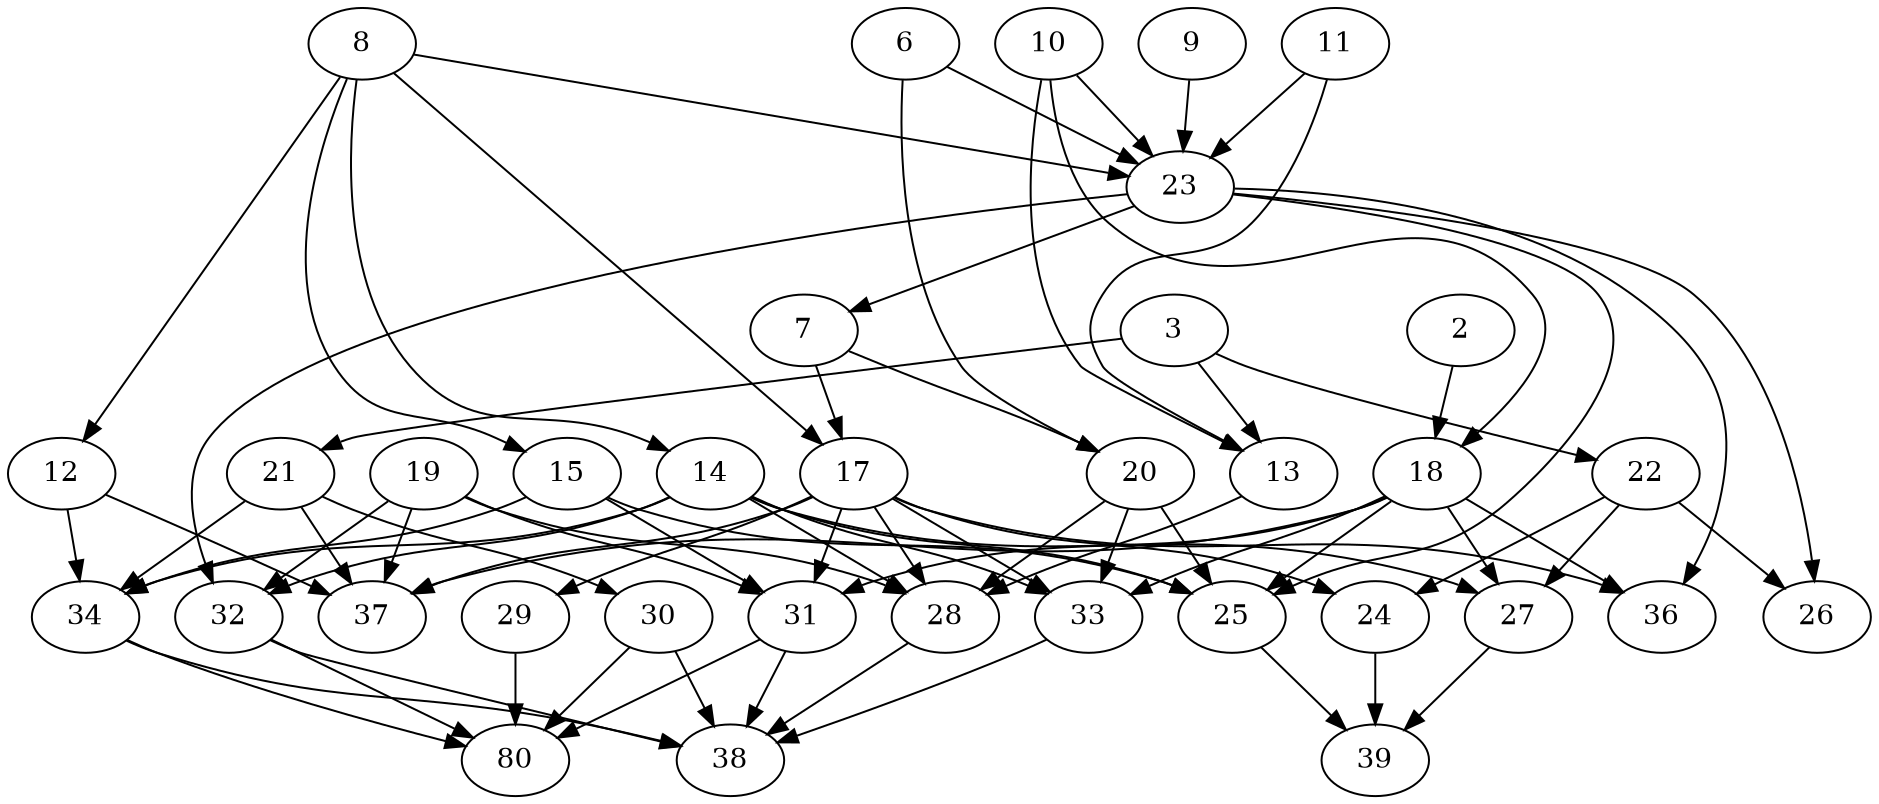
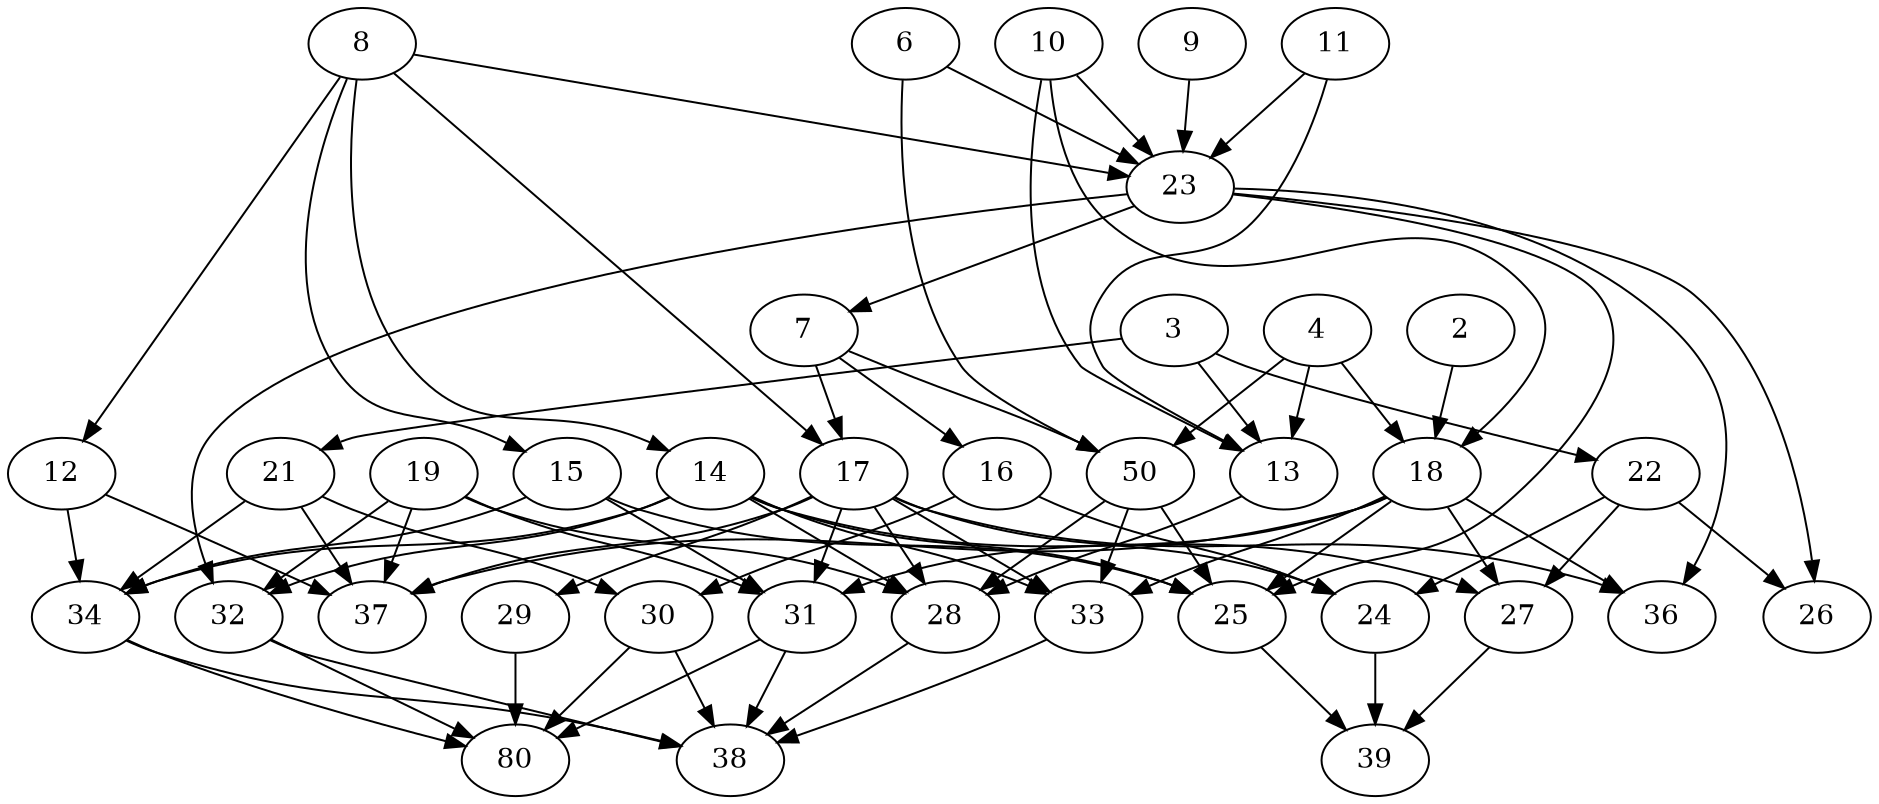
  digraph {
    node [alpha=0.01]
    17 [alpha=0.15 expect_size=39008256]
    37 [alpha=0.03 expect_size=40238080]
    28 [alpha=0.06 expect_size=27978752]
    33 [alpha=0.07 expect_size=8109056]
    31 [alpha=0.05 expect_size=14390272]
    24 [alpha=0.19 expect_size=20193280]
    29 [expect_size=34123776]
    36 [alpha=0.00 expect_size=37501952]
    18 [alpha=0.03 expect_size=46163968]
    25 [expect_size=20448256]
    27 [alpha=0.08 expect_size=38876160]
    19 [expect_size=17940480]
    32 [alpha=0.06 expect_size=41796608]
    38 [alpha=0.03 expect_size=10940416]
    n15 [alpha=0.13 expect_size=26680320 label=80]
    39 [alpha=0.08 expect_size=24614912]
    2 [alpha=0.04 expect_size=35067904]
    3 [alpha=0.13 expect_size=35215360]
    13 [alpha=0.06 expect_size=5705728]
    21 [alpha=0.12 expect_size=19975168]
    22 [alpha=0.06 expect_size=10203136]
    34 [expect_size=37672960]
    30 [alpha=0.20 expect_size=37622784]
    26 [expect_size=9109504]
-   20 [alpha=0.10 expect_size=50293760]
+   4 [alpha=0.04 expect_size=52205568]
+   20 [alpha=0.10 expect_size=50293760 label=50]
    6 [alpha=0.17 expect_size=50168832]
    23 [alpha=0.13 expect_size=52305920]
    7 [alpha=0.03 expect_size=19265536]
+   16 [alpha=0.13 expect_size=46552064]
    8 [alpha=0.08 expect_size=33062912]
    12 [alpha=0.18 expect_size=42988544]
    14 [alpha=0.00 expect_size=35952640]
    15 [alpha=0.15 expect_size=44828672]
    9 [alpha=0.14 expect_size=45032448]
    10 [alpha=0.07 expect_size=14310400]
    11 [alpha=0.16 expect_size=19337216]
    17 -> 37
    17 -> 28
    17 -> 33
    17 -> 31
    17 -> 24
    17 -> 29
    17 -> 36
    28 -> 38
    33 -> 38
    31 -> 38
    31 -> n15
    24 -> 39
    29 -> n15
    18 -> 37
    18 -> 33
    18 -> 31
    18 -> 36
    18 -> 25
    18 -> 27
    25 -> 39
    27 -> 39
    19 -> 37
    19 -> 28
    19 -> 31
    19 -> 32
    32 -> 38
    32 -> n15
    2 -> 18
    3 -> 13
    3 -> 21
    3 -> 22
    13 -> 28
    21 -> 37
    21 -> 34
    21 -> 30
    22 -> 24
    22 -> 27
    22 -> 26
    34 -> 38
    34 -> n15
    30 -> 38
    30 -> n15
+   4 -> 18
+   4 -> 13
+   4 -> 20
    20 -> 28
    20 -> 33
    20 -> 25
    6 -> 20
    6 -> 23
    23 -> 36
    23 -> 25
    23 -> 32
    23 -> 26
    23 -> 7
    7 -> 17
    7 -> 20
+   7 -> 16
+   16 -> 24
+   16 -> 30
    8 -> 17
    8 -> 23
    8 -> 12
    8 -> 14
    8 -> 15
    12 -> 37
    12 -> 34
    14 -> 28
    14 -> 33
    14 -> 25
    14 -> 27
    14 -> 32
    14 -> 34
    15 -> 31
    15 -> 25
    15 -> 34
    9 -> 23
    10 -> 18
    10 -> 13
    10 -> 23
    11 -> 13
    11 -> 23
  }
